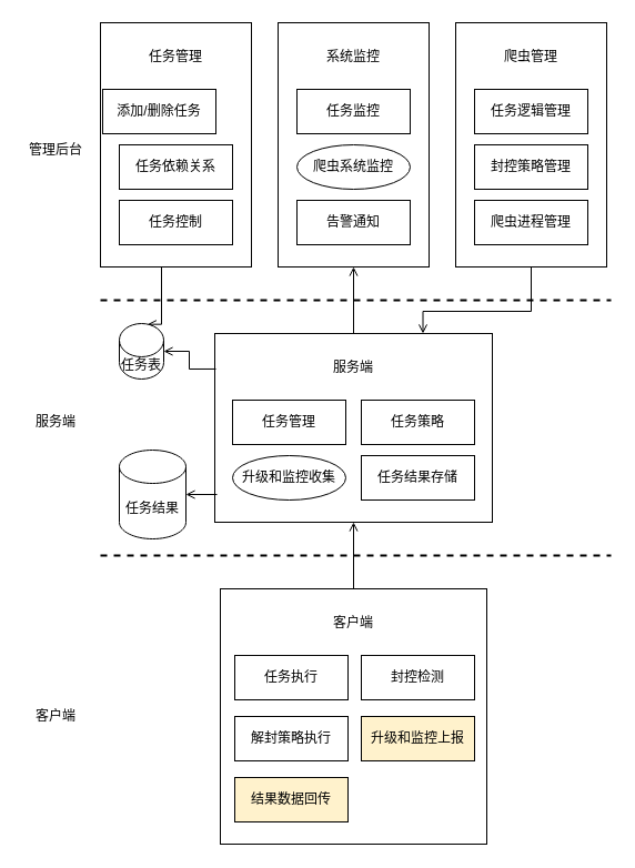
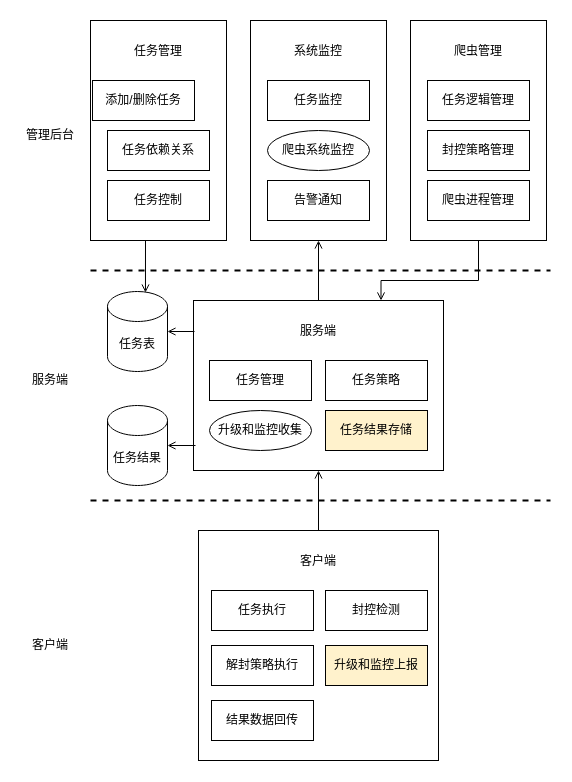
  <mxCell id="0" />
  <mxCell id="1" parent="0" />
  <mxCell id="2" value="" style="rounded=0;whiteSpace=wrap;html=1;labelPosition=center;verticalLabelPosition=middle;align=center;verticalAlign=middle;" parent="1" vertex="1"><mxGeometry x="90" y="20" width="136" height="220" as="geometry" /></mxCell>
  <mxCell id="3" value="任务管理" style="text;html=1;strokeColor=none;fillColor=none;align=center;verticalAlign=middle;whiteSpace=wrap;rounded=0;" parent="1" vertex="1"><mxGeometry x="128" y="36" width="60" height="30" as="geometry" /></mxCell>
  <mxCell id="4" value="添加/删除任务" style="rounded=0;whiteSpace=wrap;html=1;" parent="1" vertex="1"><mxGeometry x="92" y="80" width="102" height="40" as="geometry" /></mxCell>
  <mxCell id="5" value="任务依赖关系" style="rounded=0;whiteSpace=wrap;html=1;" parent="1" vertex="1"><mxGeometry x="107" y="130" width="102" height="40" as="geometry" /></mxCell>
  <mxCell id="6" value="任务控制" style="rounded=0;whiteSpace=wrap;html=1;" parent="1" vertex="1"><mxGeometry x="107" y="180" width="102" height="40" as="geometry" /></mxCell>
  <mxCell id="7" value="" style="rounded=0;whiteSpace=wrap;html=1;labelPosition=center;verticalLabelPosition=middle;align=center;verticalAlign=middle;" parent="1" vertex="1"><mxGeometry x="250" y="20" width="136" height="220" as="geometry" /></mxCell>
  <mxCell id="8" value="系统监控" style="text;html=1;strokeColor=none;fillColor=none;align=center;verticalAlign=middle;whiteSpace=wrap;rounded=0;" parent="1" vertex="1"><mxGeometry x="288" y="36" width="60" height="30" as="geometry" /></mxCell>
  <mxCell id="9" value="任务监控" style="rounded=0;whiteSpace=wrap;html=1;" parent="1" vertex="1"><mxGeometry x="267" y="80" width="102" height="40" as="geometry" /></mxCell>
  <mxCell id="10" value="爬虫系统监控" style="ellipse;whiteSpace=wrap;html=1;" parent="1" vertex="1"><mxGeometry x="267" y="130" width="102" height="40" as="geometry" /></mxCell>
  <mxCell id="11" value="" style="rounded=0;whiteSpace=wrap;html=1;labelPosition=center;verticalLabelPosition=middle;align=center;verticalAlign=middle;" parent="1" vertex="1"><mxGeometry x="410" y="20" width="136" height="220" as="geometry" /></mxCell>
  <mxCell id="12" value="爬虫管理" style="text;html=1;strokeColor=none;fillColor=none;align=center;verticalAlign=middle;whiteSpace=wrap;rounded=0;" parent="1" vertex="1"><mxGeometry x="448" y="36" width="60" height="30" as="geometry" /></mxCell>
  <mxCell id="13" value="任务逻辑管理" style="rounded=0;whiteSpace=wrap;html=1;" parent="1" vertex="1"><mxGeometry x="427" y="80" width="102" height="40" as="geometry" /></mxCell>
  <mxCell id="14" value="封控策略管理" style="rounded=0;whiteSpace=wrap;html=1;" parent="1" vertex="1"><mxGeometry x="427" y="130" width="102" height="40" as="geometry" /></mxCell>
  <mxCell id="15" value="爬虫进程管理" style="rounded=0;whiteSpace=wrap;html=1;" parent="1" vertex="1"><mxGeometry x="427" y="180" width="102" height="40" as="geometry" /></mxCell>
  <mxCell id="16" value="告警通知" style="rounded=0;whiteSpace=wrap;html=1;" parent="1" vertex="1"><mxGeometry x="267" y="180" width="102" height="40" as="geometry" /></mxCell>
  <mxCell id="17" value="" style="endArrow=none;dashed=1;html=1;strokeWidth=2;rounded=0;" parent="1" edge="1"><mxGeometry width="50" height="50" relative="1" as="geometry"><mxPoint x="90" y="270" as="sourcePoint" /><mxPoint x="550" y="270" as="targetPoint" /></mxGeometry></mxCell>
  <mxCell id="18" style="edgeStyle=orthogonalEdgeStyle;rounded=0;orthogonalLoop=1;jettySize=auto;html=1;entryX=0.5;entryY=1;entryDx=0;entryDy=0;endArrow=open;endFill=0;" parent="1" source="21" target="7" edge="1"><mxGeometry relative="1" as="geometry" /></mxCell>
  <mxCell id="19" style="edgeStyle=orthogonalEdgeStyle;rounded=0;orthogonalLoop=1;jettySize=auto;html=1;exitX=0.75;exitY=0;exitDx=0;exitDy=0;entryX=0.5;entryY=1;entryDx=0;entryDy=0;startArrow=open;startFill=0;endArrow=none;endFill=0;" parent="1" source="21" target="11" edge="1"><mxGeometry relative="1" as="geometry"><Array as="points"><mxPoint x="381" y="280" /><mxPoint x="478" y="280" /></Array></mxGeometry></mxCell>
  <mxCell id="20" style="edgeStyle=orthogonalEdgeStyle;rounded=0;orthogonalLoop=1;jettySize=auto;html=1;exitX=0.633;exitY=0.013;exitDx=0;exitDy=0;entryX=0.5;entryY=1;entryDx=0;entryDy=0;startArrow=open;startFill=0;endArrow=none;endFill=0;exitPerimeter=0;" parent="1" source="40" target="2" edge="1"><mxGeometry relative="1" as="geometry"><Array as="points"><mxPoint x="145" y="240" /></Array></mxGeometry></mxCell>
  <mxCell id="21" value="" style="rounded=0;whiteSpace=wrap;html=1;labelPosition=center;verticalLabelPosition=middle;align=center;verticalAlign=middle;" parent="1" vertex="1"><mxGeometry x="193" y="300" width="250" height="170" as="geometry" /></mxCell>
  <mxCell id="22" value="服务端" style="text;html=1;strokeColor=none;fillColor=none;align=center;verticalAlign=middle;whiteSpace=wrap;rounded=0;" parent="1" vertex="1"><mxGeometry x="288" y="316" width="60" height="30" as="geometry" /></mxCell>
  <mxCell id="23" value="任务管理" style="rounded=0;whiteSpace=wrap;html=1;" parent="1" vertex="1"><mxGeometry x="209" y="360" width="102" height="40" as="geometry" /></mxCell>
  <mxCell id="24" value="任务策略" style="rounded=0;whiteSpace=wrap;html=1;" parent="1" vertex="1"><mxGeometry x="325" y="360" width="102" height="40" as="geometry" /></mxCell>
  <mxCell id="25" value="" style="endArrow=none;dashed=1;html=1;strokeWidth=2;rounded=0;" parent="1" edge="1"><mxGeometry width="50" height="50" relative="1" as="geometry"><mxPoint x="90" y="500" as="sourcePoint" /><mxPoint x="550" y="500" as="targetPoint" /></mxGeometry></mxCell>
  <mxCell id="26" style="edgeStyle=orthogonalEdgeStyle;rounded=0;orthogonalLoop=1;jettySize=auto;html=1;exitX=0.5;exitY=0;exitDx=0;exitDy=0;entryX=0.5;entryY=1;entryDx=0;entryDy=0;endArrow=open;endFill=0;" parent="1" source="27" target="21" edge="1"><mxGeometry relative="1" as="geometry" /></mxCell>
  <mxCell id="27" value="" style="rounded=0;whiteSpace=wrap;html=1;labelPosition=center;verticalLabelPosition=middle;align=center;verticalAlign=middle;" parent="1" vertex="1"><mxGeometry x="198" y="530" width="240" height="230" as="geometry" /></mxCell>
  <mxCell id="28" value="客户端" style="text;html=1;strokeColor=none;fillColor=none;align=center;verticalAlign=middle;whiteSpace=wrap;rounded=0;" parent="1" vertex="1"><mxGeometry x="288" y="546" width="60" height="30" as="geometry" /></mxCell>
  <mxCell id="29" value="任务执行" style="rounded=0;whiteSpace=wrap;html=1;" parent="1" vertex="1"><mxGeometry x="211" y="590" width="102" height="40" as="geometry" /></mxCell>
  <mxCell id="30" value="封控检测" style="rounded=0;whiteSpace=wrap;html=1;" parent="1" vertex="1"><mxGeometry x="325" y="590" width="102" height="40" as="geometry" /></mxCell>
  <mxCell id="31" value="解封策略执行" style="rounded=0;whiteSpace=wrap;html=1;" parent="1" vertex="1"><mxGeometry x="211" y="645" width="102" height="40" as="geometry" /></mxCell>
  <mxCell id="32" value="升级和监控上报" style="rounded=0;whiteSpace=wrap;html=1;fillColor=#fff2cc;" parent="1" vertex="1"><mxGeometry x="325" y="645" width="102" height="40" as="geometry" /></mxCell>
  <mxCell id="33" value="升级和监控收集" style="ellipse;whiteSpace=wrap;html=1;" parent="1" vertex="1"><mxGeometry x="209" y="410" width="102" height="40" as="geometry" /></mxCell>
- <mxCell id="34" value="任务结果存储" style="rounded=0;whiteSpace=wrap;html=1;" parent="1" vertex="1"><mxGeometry x="325" y="410" width="102" height="40" as="geometry" /></mxCell>
- <mxCell id="35" value="结果数据回传" style="rounded=0;whiteSpace=wrap;html=1;fillColor=#fff2cc;" parent="1" vertex="1"><mxGeometry x="211" y="700" width="102" height="40" as="geometry" /></mxCell>
+ <mxCell id="34" value="任务结果存储" style="rounded=0;whiteSpace=wrap;html=1;fillColor=#fff2cc;" parent="1" vertex="1"><mxGeometry x="325" y="410" width="102" height="40" as="geometry" /></mxCell>
+ <mxCell id="35" value="结果数据回传" style="rounded=0;whiteSpace=wrap;html=1;" parent="1" vertex="1"><mxGeometry x="211" y="700" width="102" height="40" as="geometry" /></mxCell>
  <mxCell id="36" value="管理后台" style="text;html=1;strokeColor=none;fillColor=none;align=center;verticalAlign=middle;whiteSpace=wrap;rounded=0;" parent="1" vertex="1"><mxGeometry x="20" y="120" width="60" height="30" as="geometry" /></mxCell>
  <mxCell id="37" value="服务端" style="text;html=1;strokeColor=none;fillColor=none;align=center;verticalAlign=middle;whiteSpace=wrap;rounded=0;" parent="1" vertex="1"><mxGeometry x="20" y="365" width="60" height="30" as="geometry" /></mxCell>
  <mxCell id="38" value="客户端" style="text;html=1;strokeColor=none;fillColor=none;align=center;verticalAlign=middle;whiteSpace=wrap;rounded=0;" parent="1" vertex="1"><mxGeometry x="20" y="630" width="60" height="30" as="geometry" /></mxCell>
  <mxCell id="39" value="任务结果" style="shape=cylinder3;whiteSpace=wrap;html=1;boundedLbl=1;backgroundOutline=1;size=15;" vertex="1" parent="1"><mxGeometry x="107" y="405" width="60" height="80" as="geometry" /></mxCell>
- <mxCell id="40" value="任务表" style="shape=cylinder3;whiteSpace=wrap;html=1;boundedLbl=1;backgroundOutline=1;size=15;" vertex="1" parent="1"><mxGeometry x="107" y="291" width="40" height="50" as="geometry" /></mxCell>
+ <mxCell id="40" value="任务表" style="shape=cylinder3;whiteSpace=wrap;html=1;boundedLbl=1;backgroundOutline=1;size=15;" vertex="1" parent="1"><mxGeometry x="107" y="291" width="60" height="80" as="geometry" /></mxCell>
  <mxCell id="41" style="edgeStyle=orthogonalEdgeStyle;rounded=0;orthogonalLoop=1;jettySize=auto;html=1;exitX=1;exitY=0.5;exitDx=0;exitDy=0;exitPerimeter=0;entryX=0.004;entryY=0.188;entryDx=0;entryDy=0;entryPerimeter=0;startArrow=open;startFill=0;endArrow=none;endFill=0;" edge="1" parent="1" source="40" target="21"><mxGeometry relative="1" as="geometry" /></mxCell>
  <mxCell id="42" style="edgeStyle=orthogonalEdgeStyle;rounded=0;orthogonalLoop=1;jettySize=auto;html=1;exitX=1;exitY=0.5;exitDx=0;exitDy=0;exitPerimeter=0;entryX=0.008;entryY=0.853;entryDx=0;entryDy=0;entryPerimeter=0;startArrow=open;startFill=0;endArrow=none;endFill=0;" edge="1" parent="1" source="39" target="21"><mxGeometry relative="1" as="geometry" /></mxCell>
